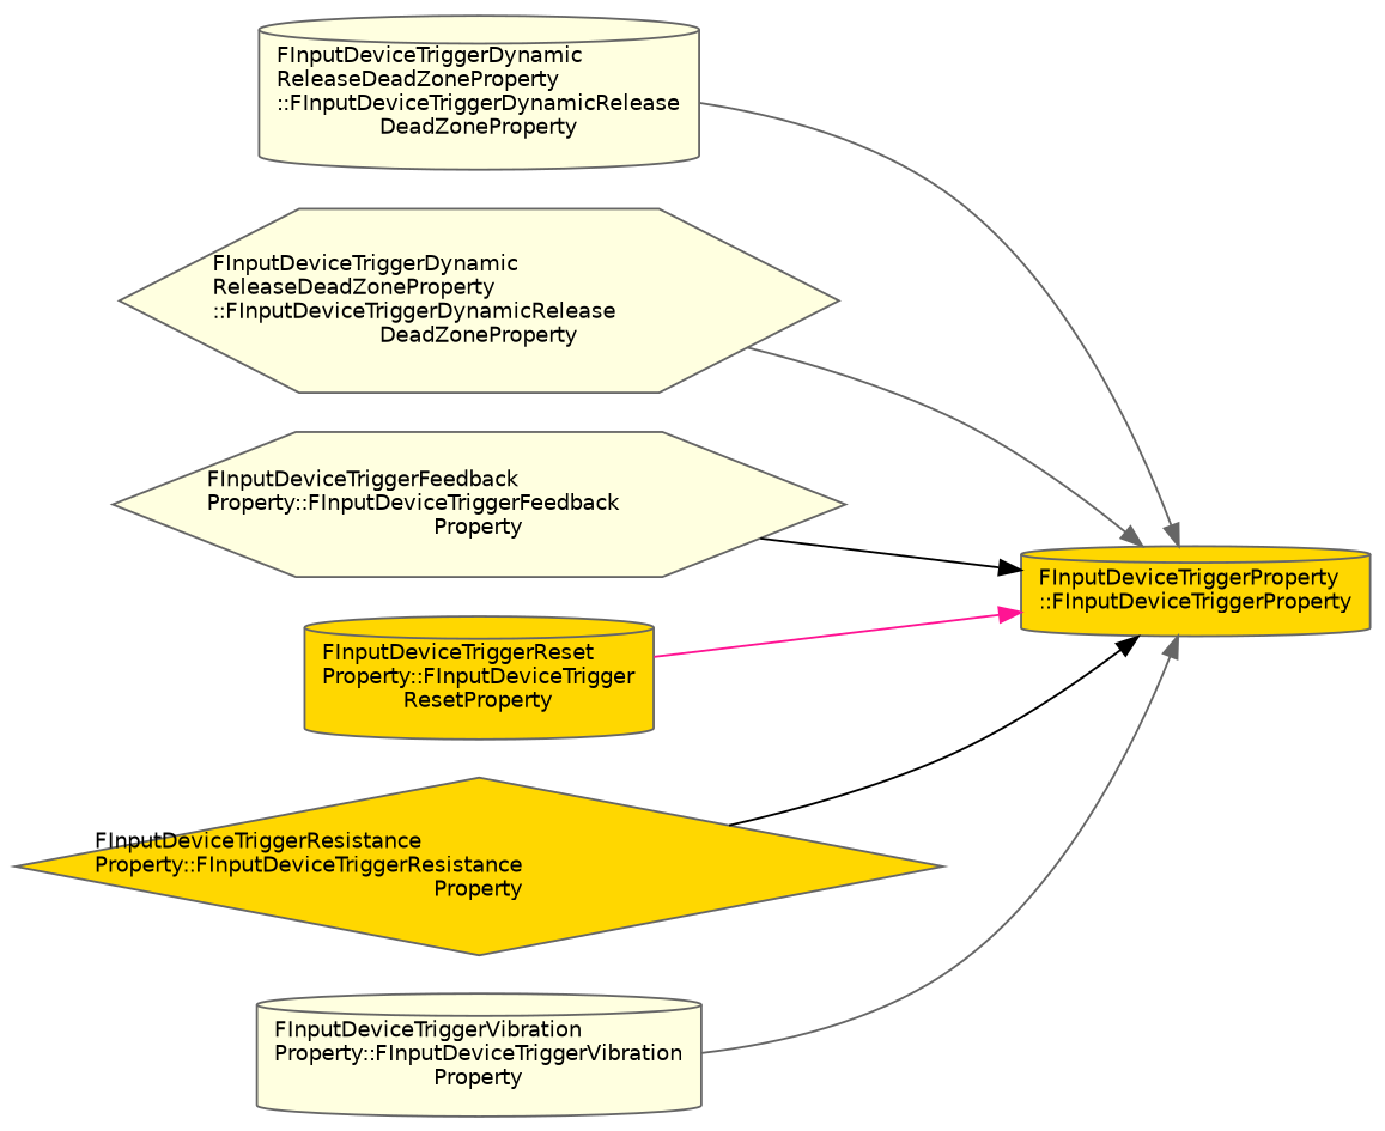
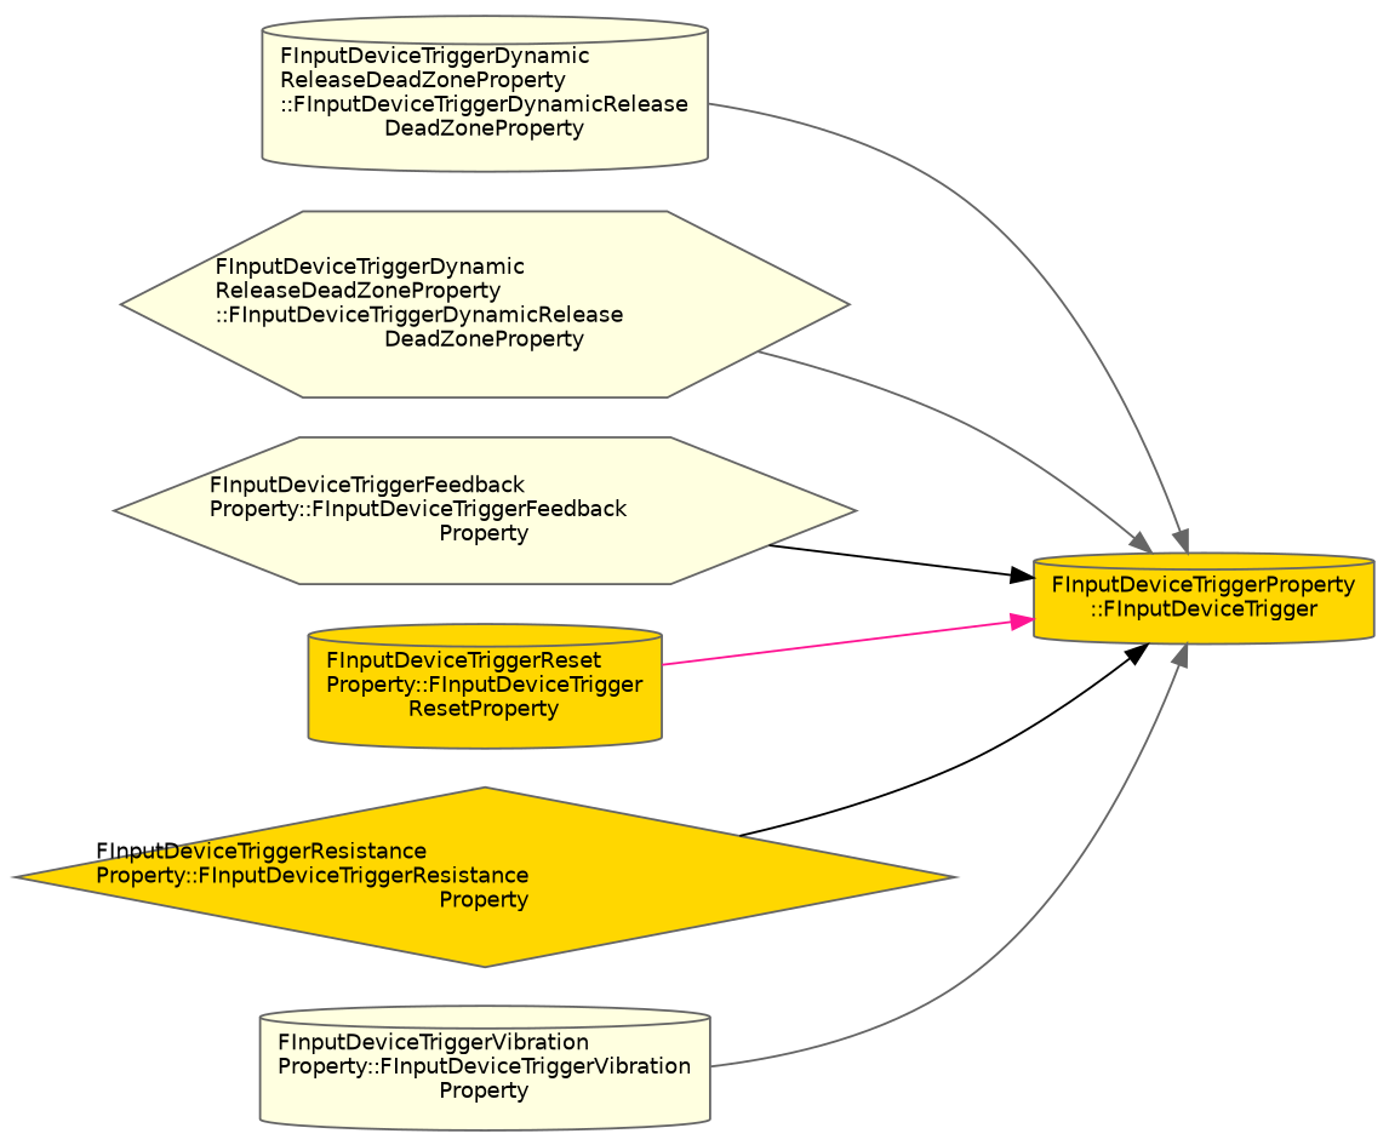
  digraph {
    rankdir=RL
    node [color=grey40 fillcolor=lightyellow fontname=Helvetica fontsize=10 shape=cylinder style=filled]
    edge [color=gray40 dir=back fontname=Helvetica fontsize=10 labelfontname=Helvetica labelfontsize=10 style=solid]
-   n1 [color=gray40 fillcolor=gold fontcolor=black height=0.2 label="FInputDeviceTriggerProperty\l::FInputDeviceTriggerProperty" width=0.4]
+   n1 [color=gray40 fillcolor=gold fontcolor=black height=0.2 label="FInputDeviceTriggerProperty\l::FInputDeviceTrigger" width=0.4]
    n2 [height=0.2 label="FInputDeviceTriggerDynamic\lReleaseDeadZoneProperty\l::FInputDeviceTriggerDynamicRelease\lDeadZoneProperty" width=0.4]
    n3 [height=0.2 label="FInputDeviceTriggerDynamic\lReleaseDeadZoneProperty\l::FInputDeviceTriggerDynamicRelease\lDeadZoneProperty" shape=hexagon width=0.4]
    n4 [height=0.2 label="FInputDeviceTriggerFeedback\lProperty::FInputDeviceTriggerFeedback\lProperty" shape=hexagon width=0.4]
    n5 [fillcolor=gold height=0.2 label="FInputDeviceTriggerReset\lProperty::FInputDeviceTrigger\lResetProperty" width=0.4]
    n6 [fillcolor=gold height=0.2 label="FInputDeviceTriggerResistance\lProperty::FInputDeviceTriggerResistance\lProperty" shape=diamond width=0.4]
    n7 [height=0.2 label="FInputDeviceTriggerVibration\lProperty::FInputDeviceTriggerVibration\lProperty" width=0.4]
    n1 -> n2
    n1 -> n3
    n1 -> n4 [color=black]
    n1 -> n5 [color=deeppink]
    n1 -> n6 [color=black]
    n1 -> n7
  }
